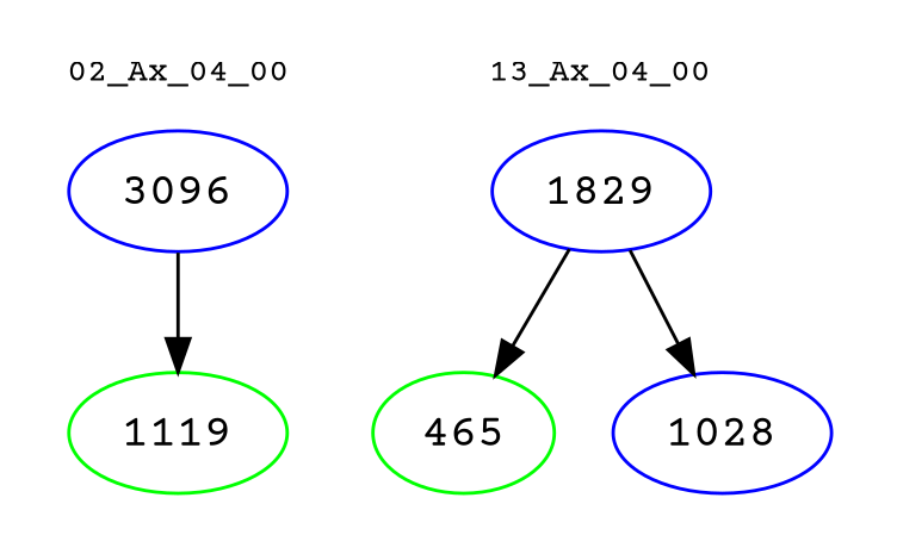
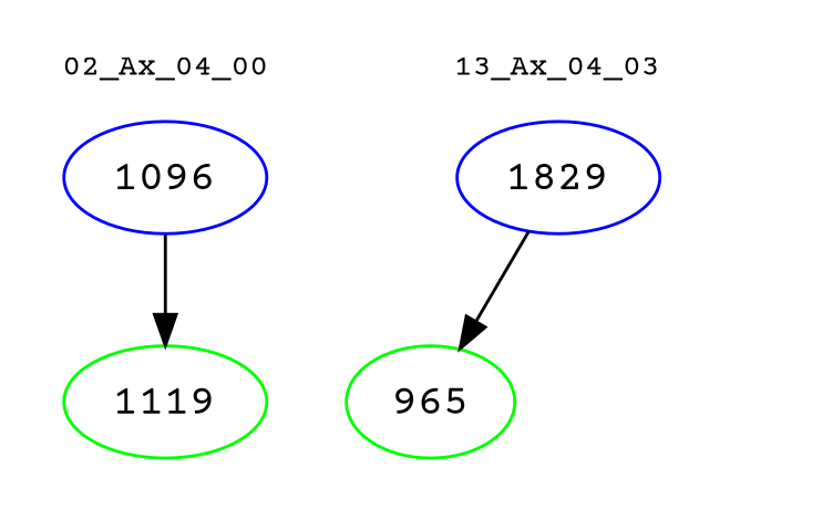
  digraph {
    fontname="Courier Prime"
    node [color=blue fontname="Courier Prime"]
    edge [color=black fontname="Courier Prime"]
-   n1 [label=3096]
+   n1 [label=1096]
    n2 [color=green label=1119]
    n3 [label=1829]
-   n4 [color=green label=465]
-   n5 [label=1028]
+   n4 [color=green label=965]
    subgraph cluster_1 {
      color=white
      fontsize=10
      label="02_Ax_04_00"
      n1
      n2
    }
    subgraph cluster_2 {
      color=white
      fontsize=10
-     label="13_Ax_04_00"
+     label="13_Ax_04_03"
      n3
      n4
-     n5
    }
    n1 -> n2
    n3 -> n4
-   n3 -> n5
  }
